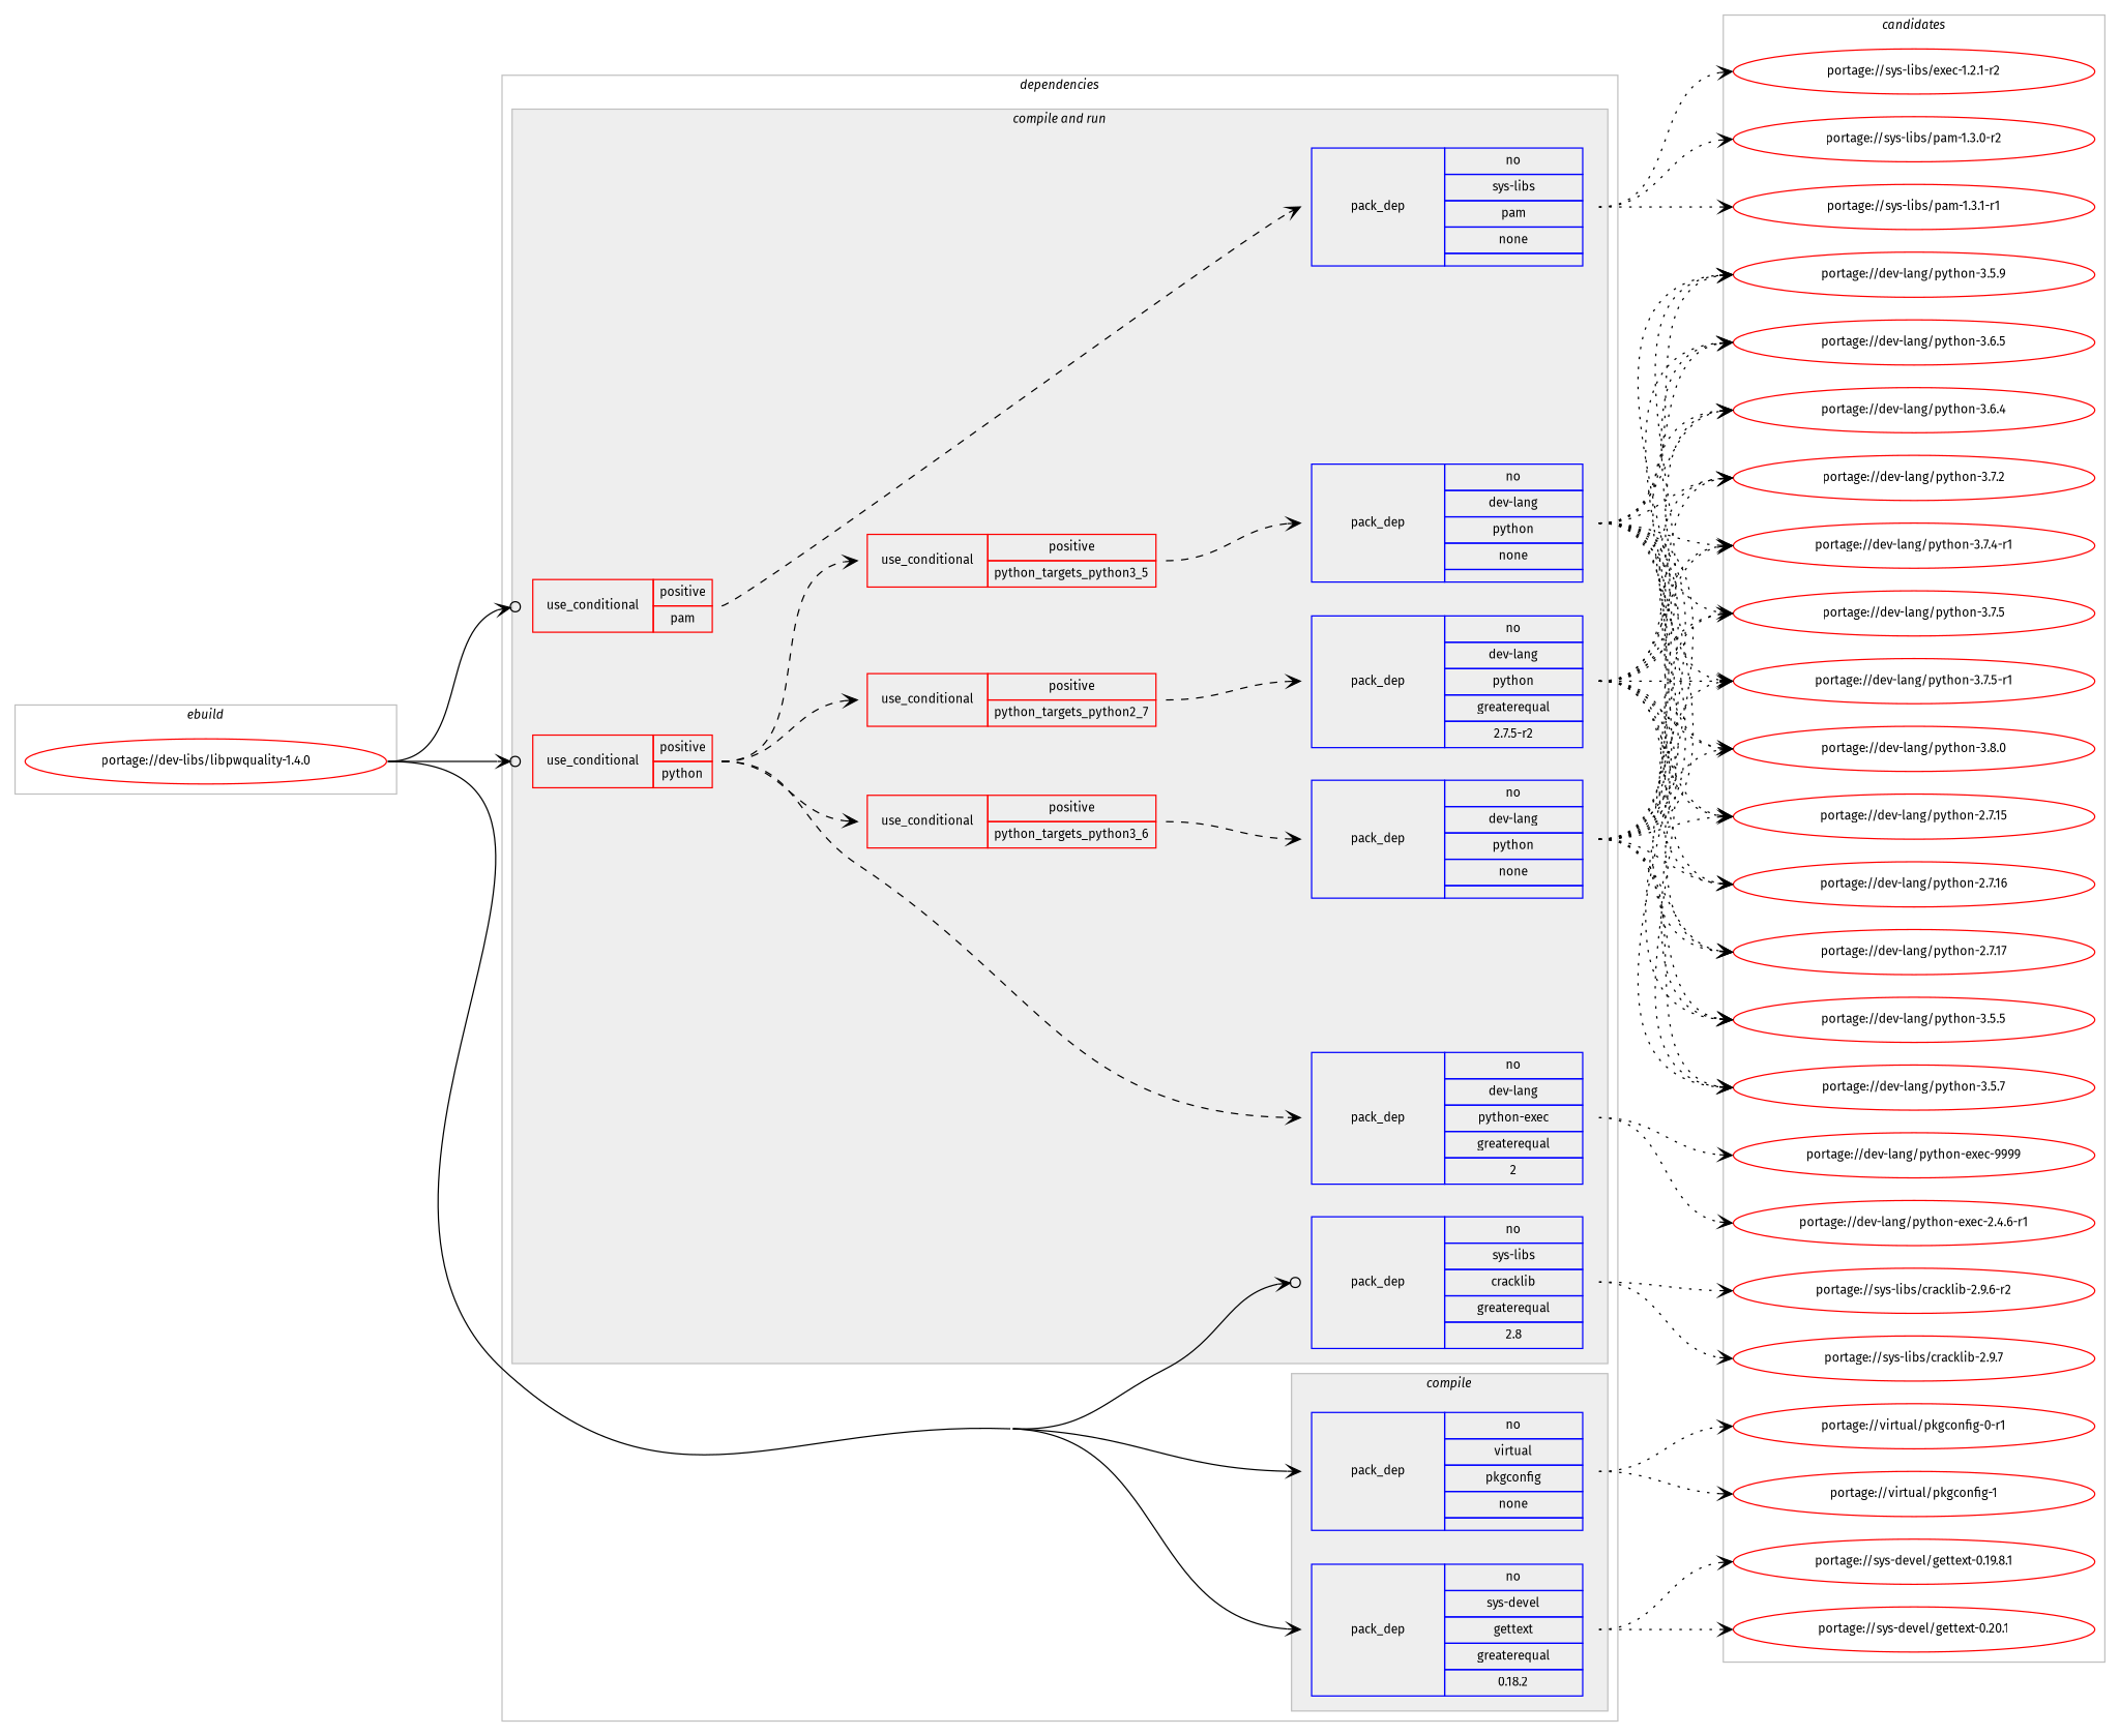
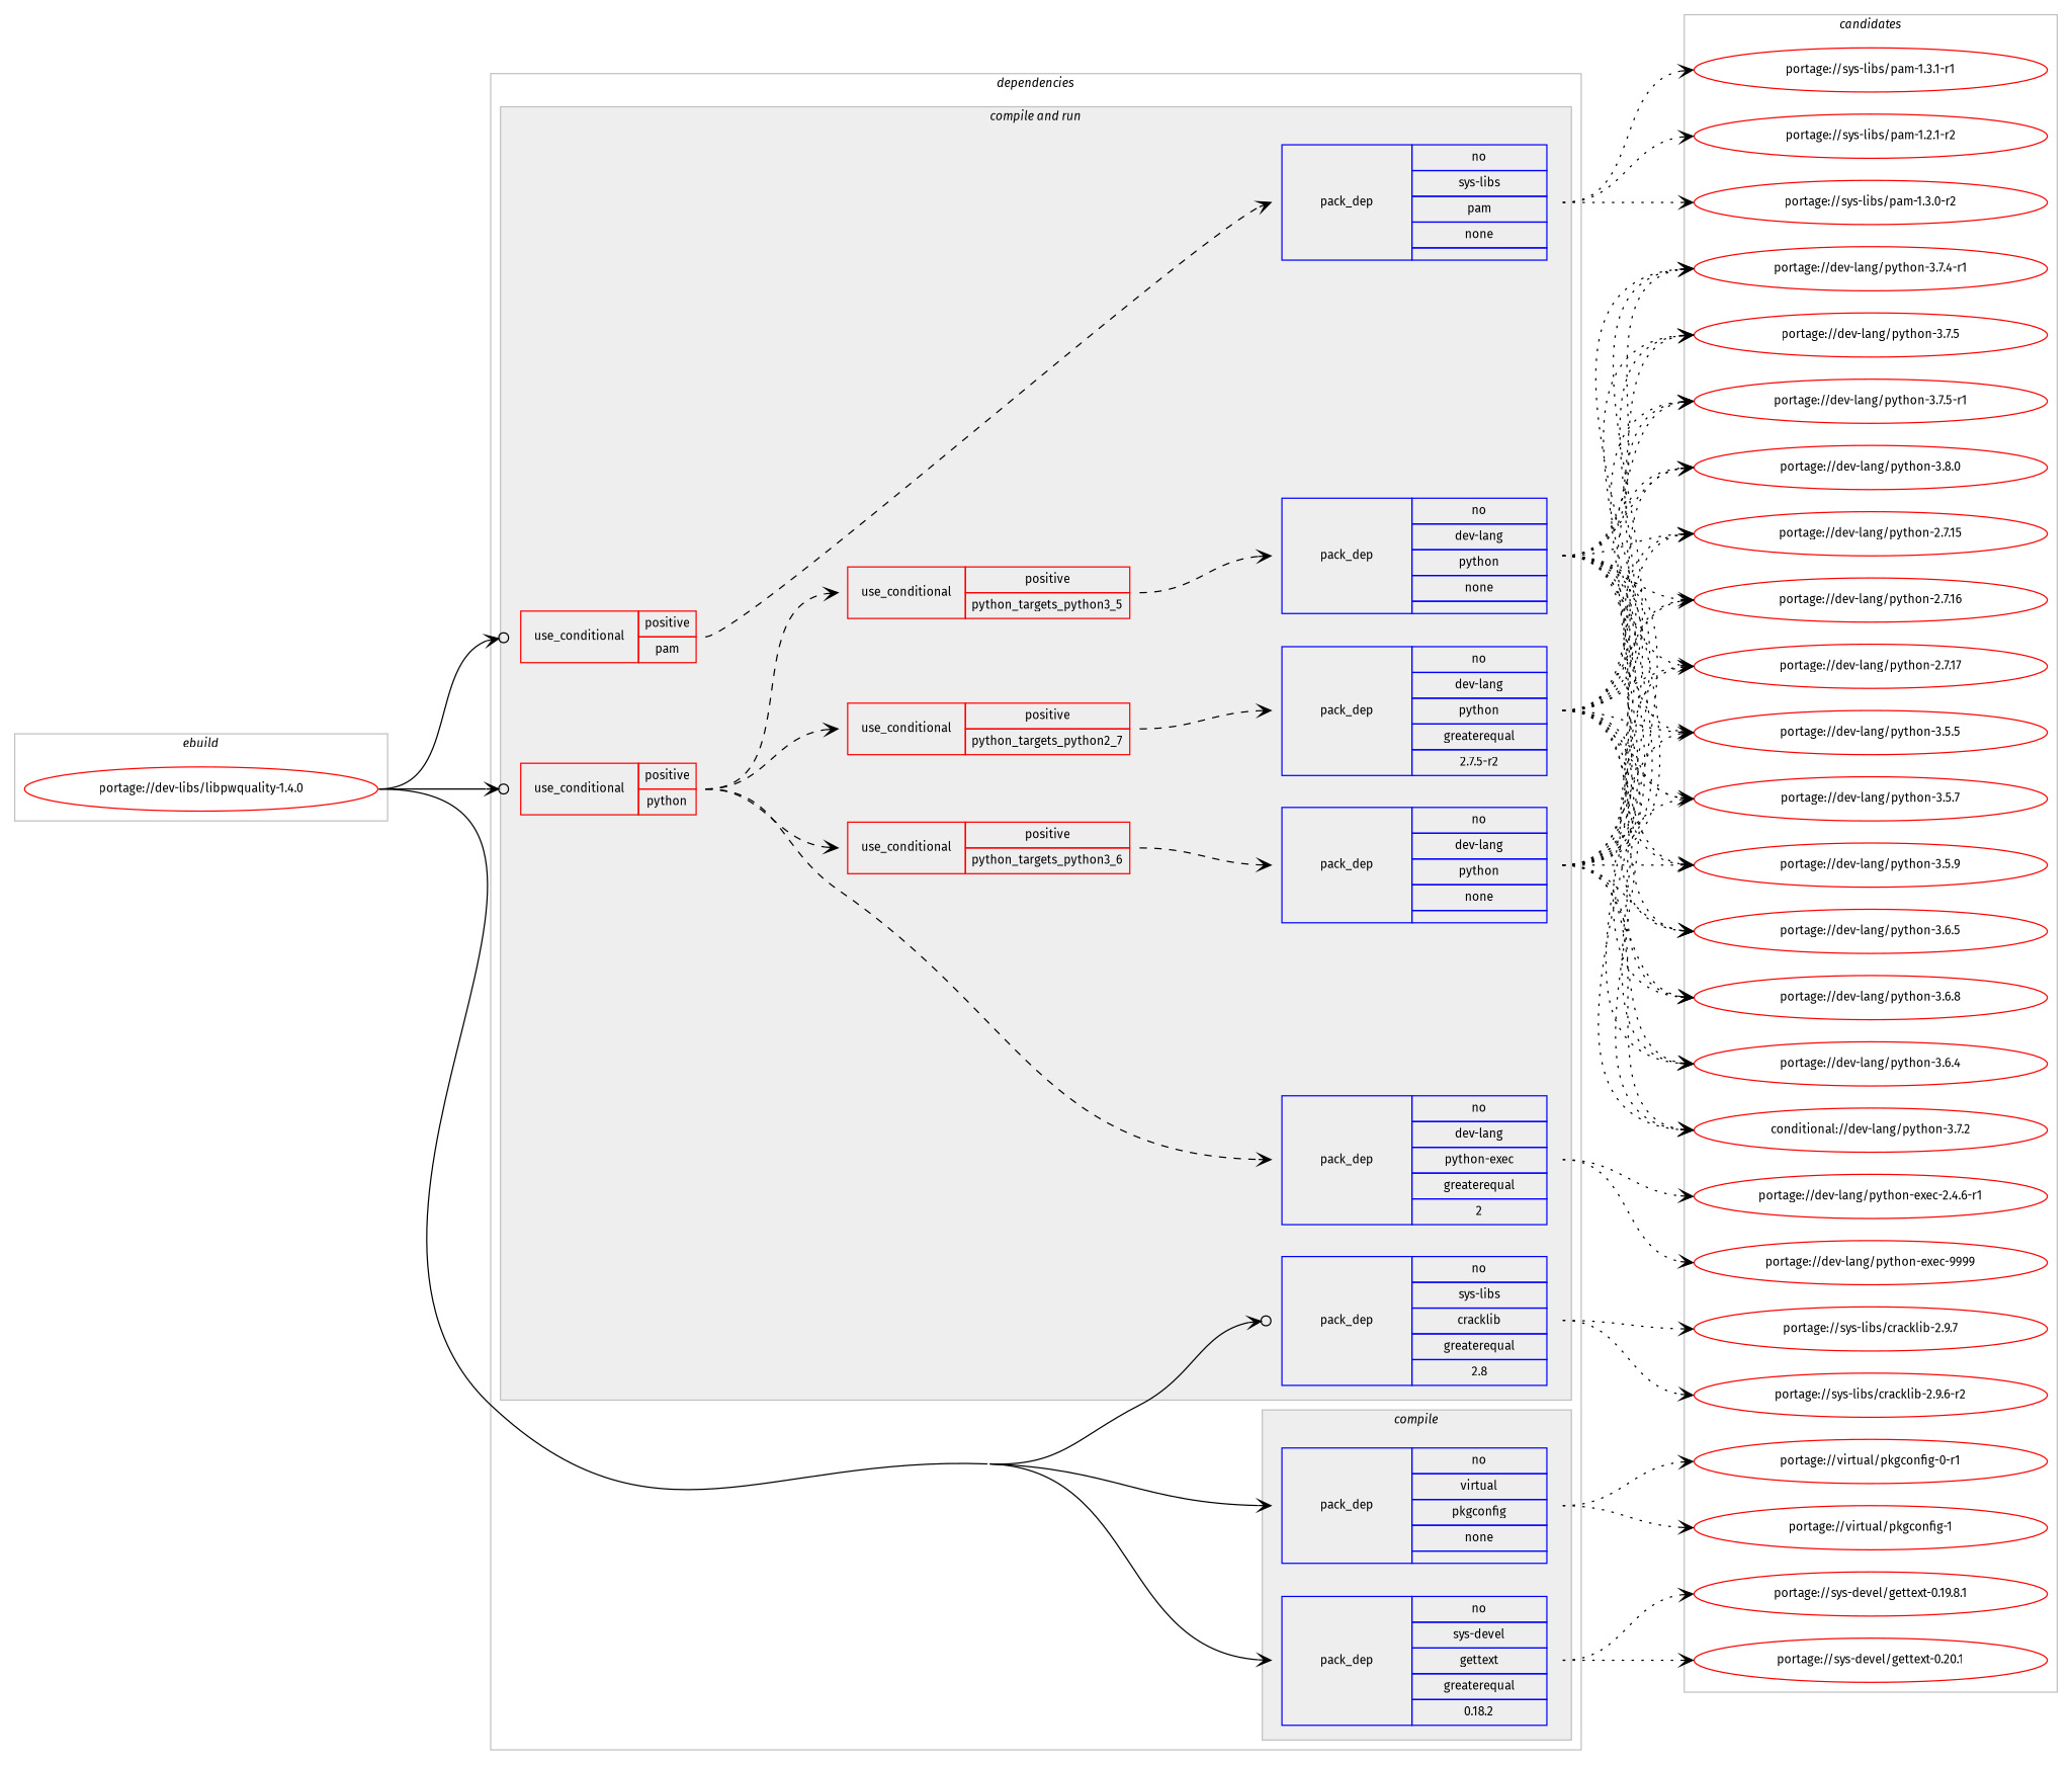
  digraph {
    compound=true
    concentrate=true
    fontname="Fira Sans"
    fontsize=10
    newrank=true
    rankdir=LR
    ranksep=1.5
    node [color=red fontname="Fira Sans" fontsize=10]
    edge [arrowhead=vee fontname="Fira Sans" headport=w style=dotted tailport=e weight=100]
    n1 [label="portage://dev-libs/libpwquality-1.4.0" width=4]
    n2 [color=blue label=<<TABLE BORDER="0" CELLBORDER="1" CELLSPACING="0" CELLPADDING="4" WIDTH="220"><TR><TD ROWSPAN="6" CELLPADDING="30">pack_dep</TD></TR><TR><TD WIDTH="110">no</TD></TR><TR><TD>sys-devel</TD></TR><TR><TD>gettext</TD></TR><TR><TD>greaterequal</TD></TR><TR><TD>0.18.2</TD></TR></TABLE>> shape=none]
    n3 [color=blue label=<<TABLE BORDER="0" CELLBORDER="1" CELLSPACING="0" CELLPADDING="4" WIDTH="220"><TR><TD ROWSPAN="6" CELLPADDING="30">pack_dep</TD></TR><TR><TD WIDTH="110">no</TD></TR><TR><TD>virtual</TD></TR><TR><TD>pkgconfig</TD></TR><TR><TD>none</TD></TR><TR><TD></TD></TR></TABLE>> shape=none]
    n4 [color=blue label=<<TABLE BORDER="0" CELLBORDER="1" CELLSPACING="0" CELLPADDING="4" WIDTH="220"><TR><TD ROWSPAN="6" CELLPADDING="30">pack_dep</TD></TR><TR><TD WIDTH="110">no</TD></TR><TR><TD>sys-libs</TD></TR><TR><TD>pam</TD></TR><TR><TD>none</TD></TR><TR><TD></TD></TR></TABLE>> shape=none]
    n5 [label=<<TABLE BORDER="0" CELLBORDER="1" CELLSPACING="0" CELLPADDING="4"><TR><TD ROWSPAN="3" CELLPADDING="10">use_conditional</TD></TR><TR><TD>positive</TD></TR><TR><TD>pam</TD></TR></TABLE>> shape=none]
    n6 [color=blue label=<<TABLE BORDER="0" CELLBORDER="1" CELLSPACING="0" CELLPADDING="4" WIDTH="220"><TR><TD ROWSPAN="6" CELLPADDING="30">pack_dep</TD></TR><TR><TD WIDTH="110">no</TD></TR><TR><TD>dev-lang</TD></TR><TR><TD>python</TD></TR><TR><TD>greaterequal</TD></TR><TR><TD>2.7.5-r2</TD></TR></TABLE>> shape=none]
    n7 [label=<<TABLE BORDER="0" CELLBORDER="1" CELLSPACING="0" CELLPADDING="4"><TR><TD ROWSPAN="3" CELLPADDING="10">use_conditional</TD></TR><TR><TD>positive</TD></TR><TR><TD>python_targets_python2_7</TD></TR></TABLE>> shape=none]
    n8 [color=blue label=<<TABLE BORDER="0" CELLBORDER="1" CELLSPACING="0" CELLPADDING="4" WIDTH="220"><TR><TD ROWSPAN="6" CELLPADDING="30">pack_dep</TD></TR><TR><TD WIDTH="110">no</TD></TR><TR><TD>dev-lang</TD></TR><TR><TD>python</TD></TR><TR><TD>none</TD></TR><TR><TD></TD></TR></TABLE>> shape=none]
    n9 [label=<<TABLE BORDER="0" CELLBORDER="1" CELLSPACING="0" CELLPADDING="4"><TR><TD ROWSPAN="3" CELLPADDING="10">use_conditional</TD></TR><TR><TD>positive</TD></TR><TR><TD>python_targets_python3_5</TD></TR></TABLE>> shape=none]
    n10 [color=blue label=<<TABLE BORDER="0" CELLBORDER="1" CELLSPACING="0" CELLPADDING="4" WIDTH="220"><TR><TD ROWSPAN="6" CELLPADDING="30">pack_dep</TD></TR><TR><TD WIDTH="110">no</TD></TR><TR><TD>dev-lang</TD></TR><TR><TD>python</TD></TR><TR><TD>none</TD></TR><TR><TD></TD></TR></TABLE>> shape=none]
    n11 [label=<<TABLE BORDER="0" CELLBORDER="1" CELLSPACING="0" CELLPADDING="4"><TR><TD ROWSPAN="3" CELLPADDING="10">use_conditional</TD></TR><TR><TD>positive</TD></TR><TR><TD>python_targets_python3_6</TD></TR></TABLE>> shape=none]
    n12 [color=blue label=<<TABLE BORDER="0" CELLBORDER="1" CELLSPACING="0" CELLPADDING="4" WIDTH="220"><TR><TD ROWSPAN="6" CELLPADDING="30">pack_dep</TD></TR><TR><TD WIDTH="110">no</TD></TR><TR><TD>dev-lang</TD></TR><TR><TD>python-exec</TD></TR><TR><TD>greaterequal</TD></TR><TR><TD>2</TD></TR></TABLE>> shape=none]
    n13 [label=<<TABLE BORDER="0" CELLBORDER="1" CELLSPACING="0" CELLPADDING="4"><TR><TD ROWSPAN="3" CELLPADDING="10">use_conditional</TD></TR><TR><TD>positive</TD></TR><TR><TD>python</TD></TR></TABLE>> shape=none]
    n14 [color=blue label=<<TABLE BORDER="0" CELLBORDER="1" CELLSPACING="0" CELLPADDING="4" WIDTH="220"><TR><TD ROWSPAN="6" CELLPADDING="30">pack_dep</TD></TR><TR><TD WIDTH="110">no</TD></TR><TR><TD>sys-libs</TD></TR><TR><TD>cracklib</TD></TR><TR><TD>greaterequal</TD></TR><TR><TD>2.8</TD></TR></TABLE>> shape=none]
    n15 [label="portage://sys-devel/gettext-0.19.8.1" width=4]
    n16 [label="portage://sys-devel/gettext-0.20.1" width=4]
    n17 [label="portage://virtual/pkgconfig-0-r1" width=4]
    n18 [label="portage://virtual/pkgconfig-1" width=4]
-   n19 [label="portage://sys-libs/exec-1.2.1-r2" width=4]
+   n19 [label="portage://sys-libs/pam-1.2.1-r2" width=4]
    n20 [label="portage://sys-libs/pam-1.3.0-r2" width=4]
    n21 [label="portage://sys-libs/pam-1.3.1-r1" width=4]
    n22 [label="portage://dev-lang/python-2.7.15" width=4]
    n23 [label="portage://dev-lang/python-2.7.16" width=4]
    n24 [label="portage://dev-lang/python-2.7.17" width=4]
    n25 [label="portage://dev-lang/python-3.5.5" width=4]
    n26 [label="portage://dev-lang/python-3.5.7" width=4]
    n27 [label="portage://dev-lang/python-3.5.9" width=4]
    n28 [label="portage://dev-lang/python-3.6.5" width=4]
+   n29 [label="portage://dev-lang/python-3.6.8" width=4]
    n30 [label="portage://dev-lang/python-3.6.4" width=4]
-   n31 [label="portage://dev-lang/python-3.7.2" width=4]
+   n31 [label="conditional://dev-lang/python-3.7.2" width=4]
    n32 [label="portage://dev-lang/python-3.7.4-r1" width=4]
    n33 [label="portage://dev-lang/python-3.7.5" width=4]
    n34 [label="portage://dev-lang/python-3.7.5-r1" width=4]
    n35 [label="portage://dev-lang/python-3.8.0" width=4]
    n36 [label="portage://dev-lang/python-exec-2.4.6-r1" width=4]
    n37 [label="portage://dev-lang/python-exec-9999" width=4]
    n38 [label="portage://sys-libs/cracklib-2.9.6-r2" width=4]
    n39 [label="portage://sys-libs/cracklib-2.9.7" width=4]
    subgraph cluster_1 {
      color=gray
      label=<<i>ebuild</i>>
      rank=same
      n1
    }
    subgraph cluster_2 {
      color=gray
      label=<<i>dependencies</i>>
      subgraph cluster_3 {
        color=gray
        fillcolor="#eeeeee"
        label=<<i>compile</i>>
        style=filled
        subgraph sub_4 {
          color=gray
          fillcolor="#eeeeee"
          label=<<i>compile</i>>
          style=filled
          n2
        }
        subgraph sub_5 {
          color=gray
          fillcolor="#eeeeee"
          label=<<i>compile</i>>
          style=filled
          n3
        }
      }
      subgraph cluster_6 {
        color=gray
        fillcolor="#eeeeee"
        label=<<i>compile and run</i>>
        style=filled
        subgraph sub_7 {
          color=gray
          fillcolor="#eeeeee"
          label=<<i>compile and run</i>>
          style=filled
          n5
          subgraph sub_8 {
            color=gray
            fillcolor="#eeeeee"
            label=<<i>compile and run</i>>
            style=filled
            n4
          }
        }
        subgraph sub_9 {
          color=gray
          fillcolor="#eeeeee"
          label=<<i>compile and run</i>>
          style=filled
          n13
          subgraph sub_10 {
            color=gray
            fillcolor="#eeeeee"
            label=<<i>compile and run</i>>
            style=filled
            n7
            subgraph sub_11 {
              color=gray
              fillcolor="#eeeeee"
              label=<<i>compile and run</i>>
              style=filled
              n6
            }
          }
          subgraph sub_12 {
            color=gray
            fillcolor="#eeeeee"
            label=<<i>compile and run</i>>
            style=filled
            n9
            subgraph sub_13 {
              color=gray
              fillcolor="#eeeeee"
              label=<<i>compile and run</i>>
              style=filled
              n8
            }
          }
          subgraph sub_14 {
            color=gray
            fillcolor="#eeeeee"
            label=<<i>compile and run</i>>
            style=filled
            n11
            subgraph sub_15 {
              color=gray
              fillcolor="#eeeeee"
              label=<<i>compile and run</i>>
              style=filled
              n10
            }
          }
          subgraph sub_16 {
            color=gray
            fillcolor="#eeeeee"
            label=<<i>compile and run</i>>
            style=filled
            n12
          }
        }
        subgraph sub_17 {
          color=gray
          fillcolor="#eeeeee"
          label=<<i>compile and run</i>>
          style=filled
          n14
        }
      }
      subgraph cluster_18 {
        color=gray
        fillcolor="#eeeeee"
        label=<<i>run</i>>
        style=filled
      }
    }
    subgraph cluster_19 {
      color=gray
      label=<<i>candidates</i>>
      rank=same
      subgraph sub_20 {
        color=black
        label=<<i>candidates</i>>
        nodesep=1
        rank=same
        n15
        n16
      }
      subgraph sub_21 {
        color=black
        label=<<i>candidates</i>>
        nodesep=1
        rank=same
        n17
        n18
      }
      subgraph sub_22 {
        color=black
        label=<<i>candidates</i>>
        nodesep=1
        rank=same
        n19
        n20
        n21
      }
      subgraph sub_23 {
        color=black
        label=<<i>candidates</i>>
        nodesep=1
        rank=same
        n22
        n23
        n24
        n25
        n26
        n27
        n28
+       n29
        n30
        n31
        n32
        n33
        n34
        n35
      }
      subgraph sub_24 {
        color=black
        label=<<i>candidates</i>>
        nodesep=1
        rank=same
        n22
        n23
        n24
        n25
        n26
        n27
        n28
+       n29
        n30
        n31
        n32
        n33
        n34
        n35
      }
      subgraph sub_25 {
        color=black
        label=<<i>candidates</i>>
        nodesep=1
        rank=same
        n22
        n23
        n24
        n25
        n26
        n27
        n28
+       n29
        n30
        n31
        n32
        n33
        n34
        n35
      }
      subgraph sub_26 {
        color=black
        label=<<i>candidates</i>>
        nodesep=1
        rank=same
        n36
        n37
      }
      subgraph sub_27 {
        color=black
        label=<<i>candidates</i>>
        nodesep=1
        rank=same
        n38
        n39
      }
    }
    n1 -> n2 [style=solid weight=20]
    n1 -> n3 [style=solid weight=20]
    n1 -> n5 [arrowhead=odotvee style=solid weight=20]
    n1 -> n13 [arrowhead=odotvee style=solid weight=20]
    n1 -> n14 [arrowhead=odotvee style=solid weight=20]
    n2 -> n15
    n2 -> n16
    n3 -> n17
    n3 -> n18
    n4 -> n19
    n4 -> n20
    n4 -> n21
    n5 -> n4 [style=dashed weight=20]
    n6 -> n22
    n6 -> n23
    n6 -> n24
    n6 -> n25
    n6 -> n26
    n6 -> n27
    n6 -> n28
+   n6 -> n29
    n6 -> n30
    n6 -> n31
    n6 -> n32
    n6 -> n33
    n6 -> n34
    n6 -> n35
    n7 -> n6 [style=dashed weight=20]
    n8 -> n22
    n8 -> n23
    n8 -> n24
    n8 -> n25
    n8 -> n26
    n8 -> n27
    n8 -> n28
+   n8 -> n29
    n8 -> n30
    n8 -> n31
    n8 -> n32
    n8 -> n33
    n8 -> n34
    n8 -> n35
    n9 -> n8 [style=dashed weight=20]
    n10 -> n22
    n10 -> n23
    n10 -> n24
    n10 -> n25
    n10 -> n26
    n10 -> n27
    n10 -> n28
+   n10 -> n29
    n10 -> n30
    n10 -> n31
    n10 -> n32
    n10 -> n33
    n10 -> n34
    n10 -> n35
    n11 -> n10 [style=dashed weight=20]
    n12 -> n36
    n12 -> n37
    n13 -> n7 [style=dashed weight=20]
    n13 -> n9 [style=dashed weight=20]
    n13 -> n11 [style=dashed weight=20]
    n13 -> n12 [style=dashed weight=20]
    n14 -> n38
    n14 -> n39
  }
